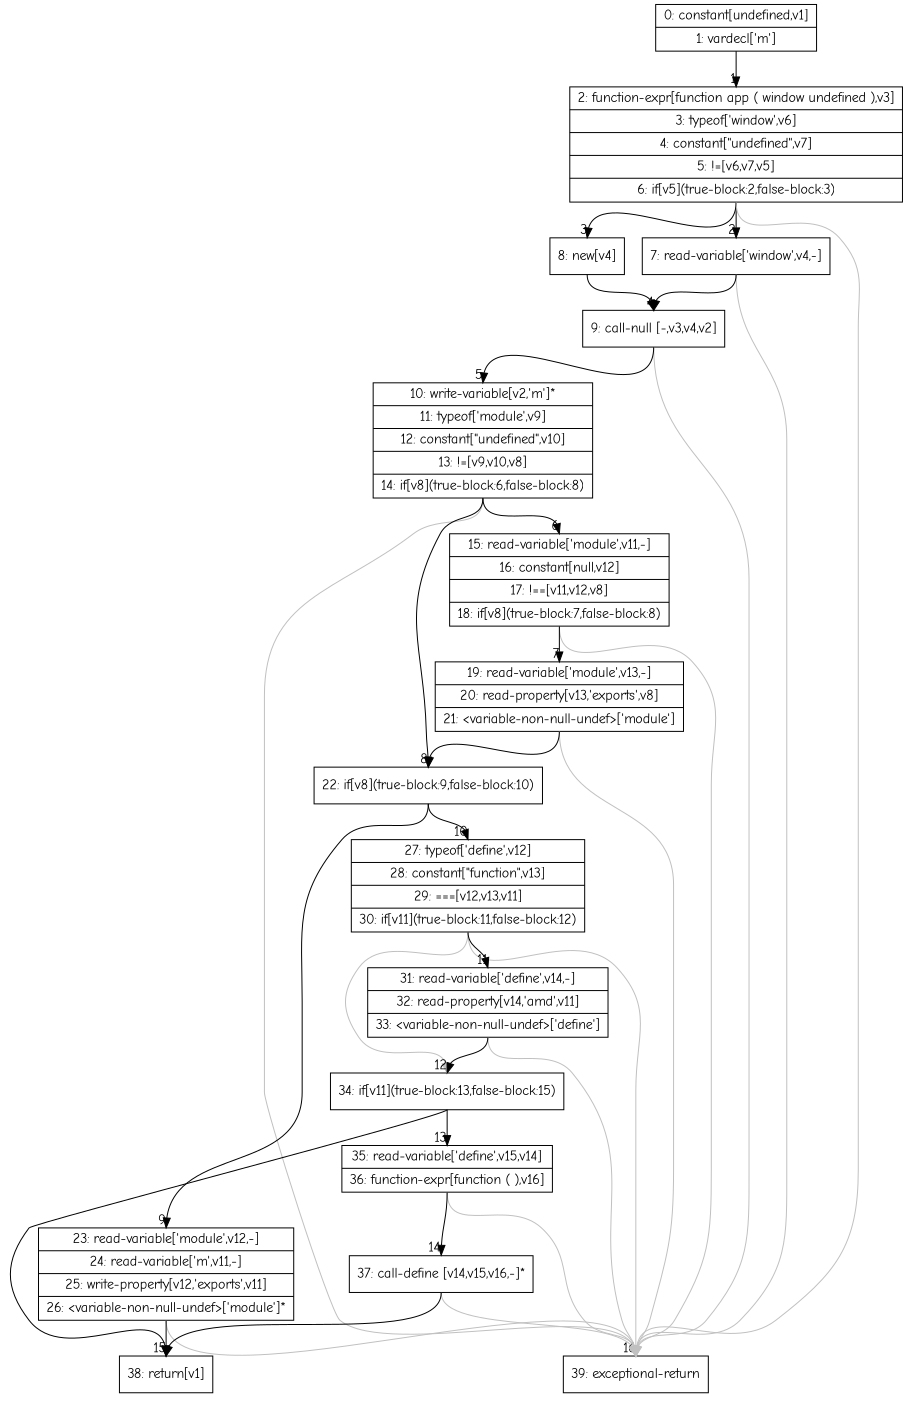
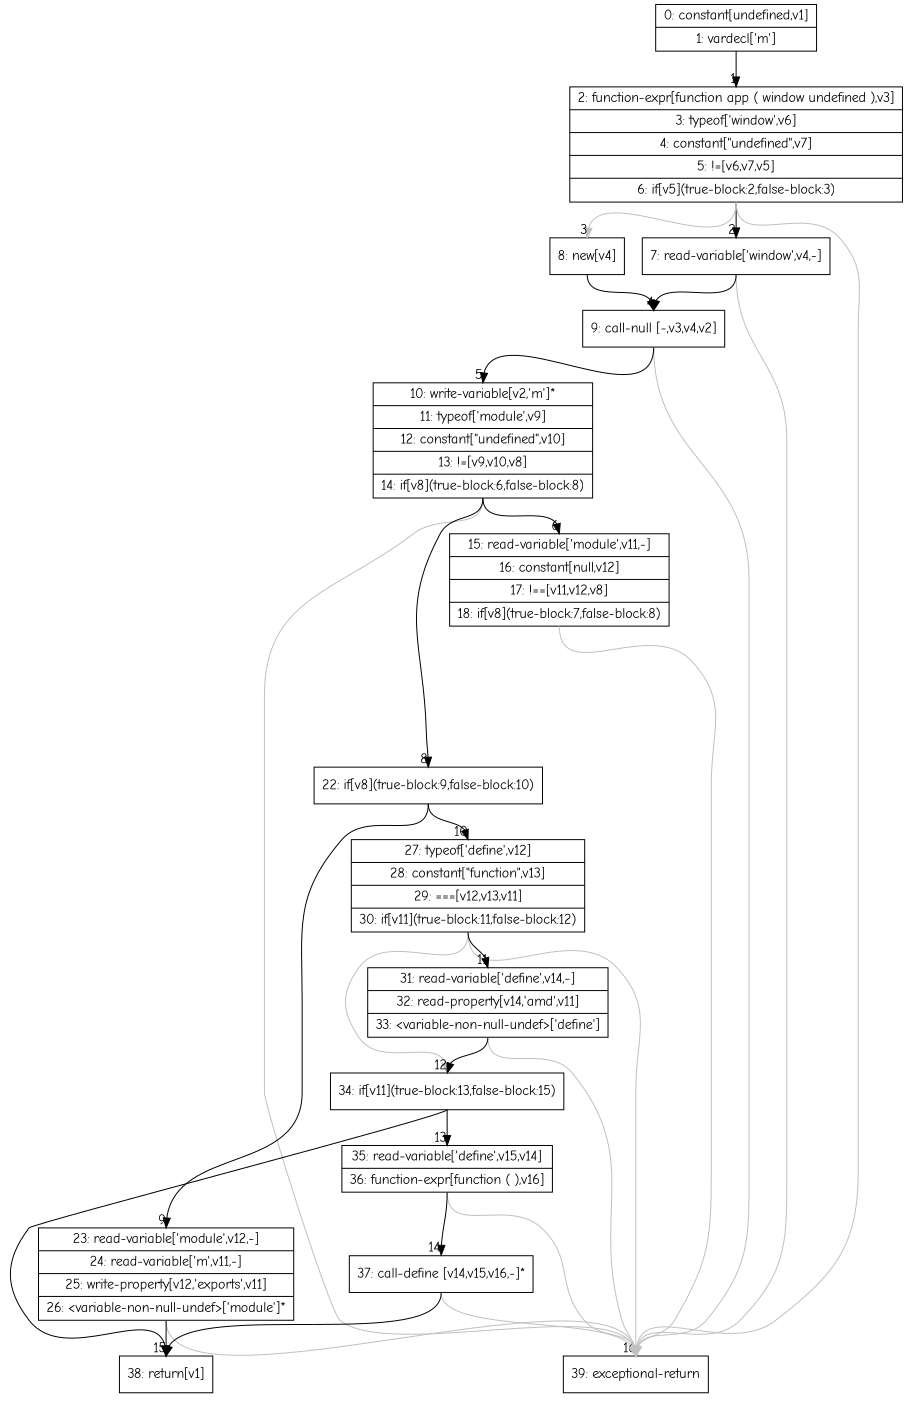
  digraph {
    fontname="Comic Neue"
    rankdir=TD
    node [fontname="Comic Neue" shape=record]
    edge [fontname="Comic Neue" headport=n tailport=s]
    n1 [label="{0: constant[undefined,v1]|1: vardecl['m']}"]
    n2 [label="{2: function-expr[function app ( window undefined ),v3]|3: typeof['window',v6]|4: constant[\"undefined\",v7]|5: !=[v6,v7,v5]|6: if[v5](true-block:2,false-block:3)}"]
    n3 [label="{7: read-variable['window',v4,-]}"]
    n4 [label="{8: new[v4]}"]
    n5 [label="{39: exceptional-return}"]
    n6 [label="{9: call-null [-,v3,v4,v2]}"]
    n7 [label="{10: write-variable[v2,'m']*|11: typeof['module',v9]|12: constant[\"undefined\",v10]|13: !=[v9,v10,v8]|14: if[v8](true-block:6,false-block:8)}"]
    n8 [label="{22: if[v8](true-block:9,false-block:10)}"]
    n9 [label="{15: read-variable['module',v11,-]|16: constant[null,v12]|17: !==[v11,v12,v8]|18: if[v8](true-block:7,false-block:8)}"]
    n10 [label="{23: read-variable['module',v12,-]|24: read-variable['m',v11,-]|25: write-property[v12,'exports',v11]|26: \<variable-non-null-undef\>['module']*}"]
    n11 [label="{27: typeof['define',v12]|28: constant[\"function\",v13]|29: ===[v12,v13,v11]|30: if[v11](true-block:11,false-block:12)}"]
-   n12 [label="{19: read-variable['module',v13,-]|20: read-property[v13,'exports',v8]|21: \<variable-non-null-undef\>['module']}"]
    n13 [label="{38: return[v1]}"]
    n14 [label="{34: if[v11](true-block:13,false-block:15)}"]
    n15 [label="{31: read-variable['define',v14,-]|32: read-property[v14,'amd',v11]|33: \<variable-non-null-undef\>['define']}"]
    n16 [label="{35: read-variable['define',v15,v14]|36: function-expr[function ( ),v16]}"]
    n17 [label="{37: call-define [v14,v15,v16,-]*}"]
    n1 -> n2 [headlabel="      1"]
    n2 -> n3 [headlabel="      2"]
-   n2 -> n4 [headlabel="      3"]
+   n2 -> n4 [headlabel="      3" color=gray]
    n2 -> n5 [color=gray headlabel="      16"]
    n3 -> n5 [color=gray]
    n3 -> n6 [headlabel="      4"]
    n4 -> n6
    n6 -> n5 [color=gray]
    n6 -> n7 [headlabel="      5"]
    n7 -> n5 [color=gray]
    n7 -> n8 [headlabel="      8"]
    n7 -> n9 [headlabel="      6"]
    n8 -> n10 [headlabel="      9"]
    n8 -> n11 [headlabel="      10"]
    n9 -> n5 [color=gray]
-   n9 -> n12 [headlabel="      7"]
    n10 -> n5 [color=gray]
    n10 -> n13 [headlabel="      15"]
    n11 -> n5 [color=gray]
    n11 -> n14 [color=gray headlabel="      12"]
    n11 -> n15 [headlabel="      11"]
-   n12 -> n5 [color=gray]
-   n12 -> n8
    n14 -> n13
    n14 -> n16 [headlabel="      13"]
    n15 -> n5 [color=gray]
    n15 -> n14
    n16 -> n5 [color=gray]
    n16 -> n17 [headlabel="      14"]
    n17 -> n5 [color=gray]
    n17 -> n13
  }
